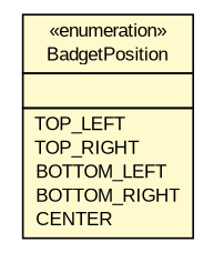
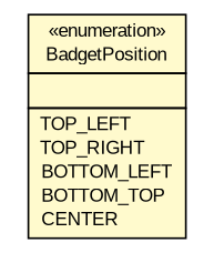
  digraph {
    nodesep=0.25
    ranksep=0.5
-   n1 [fontcolor=black fontname=arial fontsize=10.0 label=<<table title="gov.sandia.cf.parts.widgets.ImageBadget.BadgetPosition" border="0" cellborder="1" cellspacing="0" cellpadding="2" port="p" bgcolor="lemonChiffon" href="./ImageBadget.BadgetPosition.html"> 		<tr><td><table border="0" cellspacing="0" cellpadding="1"> <tr><td align="center" balign="center"> &#171;enumeration&#187; </td></tr> <tr><td align="center" balign="center"> BadgetPosition </td></tr> 		</table></td></tr> 		<tr><td><table border="0" cellspacing="0" cellpadding="1"> <tr><td align="left" balign="left">  </td></tr> 		</table></td></tr> 		<tr><td><table border="0" cellspacing="0" cellpadding="1"> <tr><td align="left" balign="left"> TOP_LEFT </td></tr> <tr><td align="left" balign="left"> TOP_RIGHT </td></tr> <tr><td align="left" balign="left"> BOTTOM_LEFT </td></tr> <tr><td align="left" balign="left"> BOTTOM_RIGHT </td></tr> <tr><td align="left" balign="left"> CENTER </td></tr> 		</table></td></tr> 		</table>> shape=plaintext]
+   n1 [fontcolor=black fontname=arial fontsize=10.0 label=<<table title="gov.sandia.cf.parts.widgets.ImageBadget.BadgetPosition" border="0" cellborder="1" cellspacing="0" cellpadding="2" port="p" bgcolor="lemonChiffon" href="./ImageBadget.BadgetPosition.html"> 		<tr><td><table border="0" cellspacing="0" cellpadding="1"> <tr><td align="center" balign="center"> &#171;enumeration&#187; </td></tr> <tr><td align="center" balign="center"> BadgetPosition </td></tr> 		</table></td></tr> 		<tr><td><table border="0" cellspacing="0" cellpadding="1"> <tr><td align="left" balign="left">  </td></tr> 		</table></td></tr> 		<tr><td><table border="0" cellspacing="0" cellpadding="1"> <tr><td align="left" balign="left"> TOP_LEFT </td></tr> <tr><td align="left" balign="left"> TOP_RIGHT </td></tr> <tr><td align="left" balign="left"> BOTTOM_LEFT </td></tr> <tr><td align="left" balign="left"> BOTTOM_TOP </td></tr> <tr><td align="left" balign="left"> CENTER </td></tr> 		</table></td></tr> 		</table>> shape=plaintext]
  }
